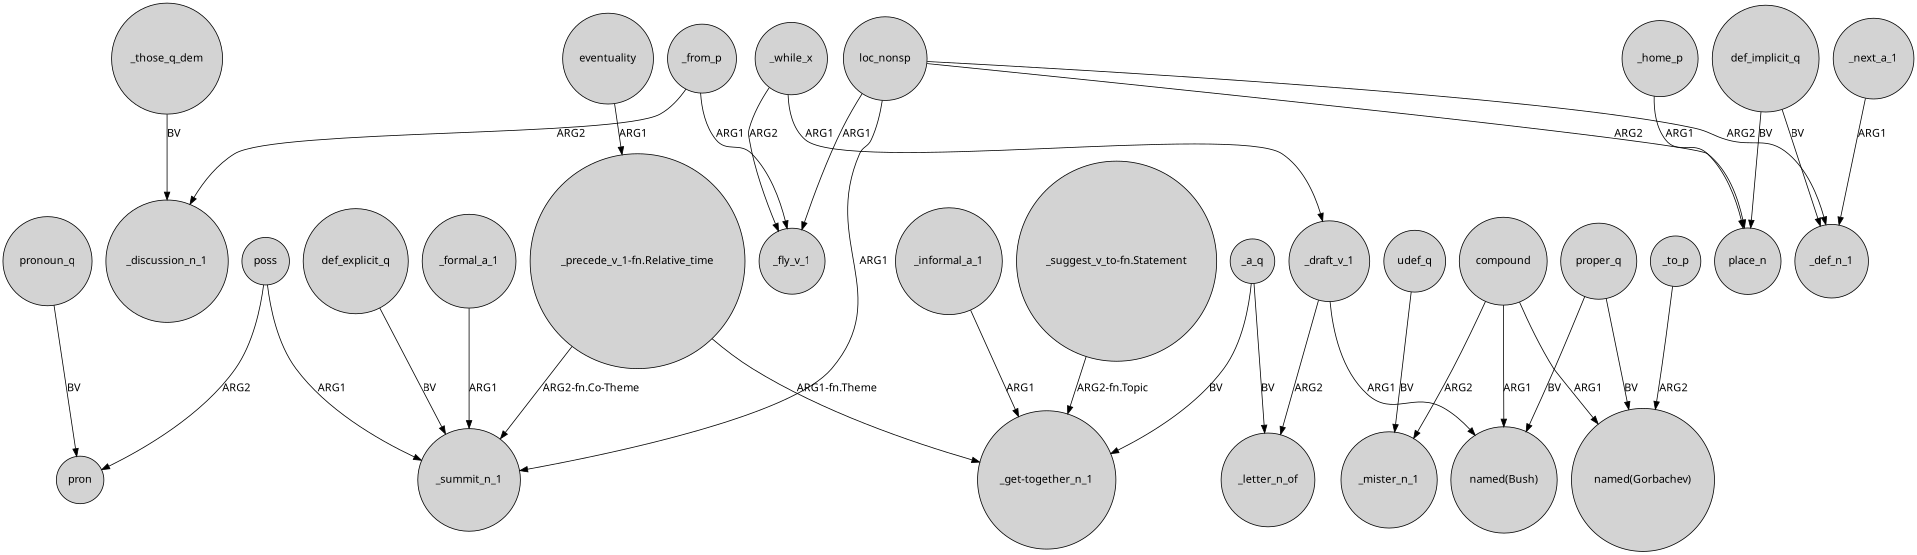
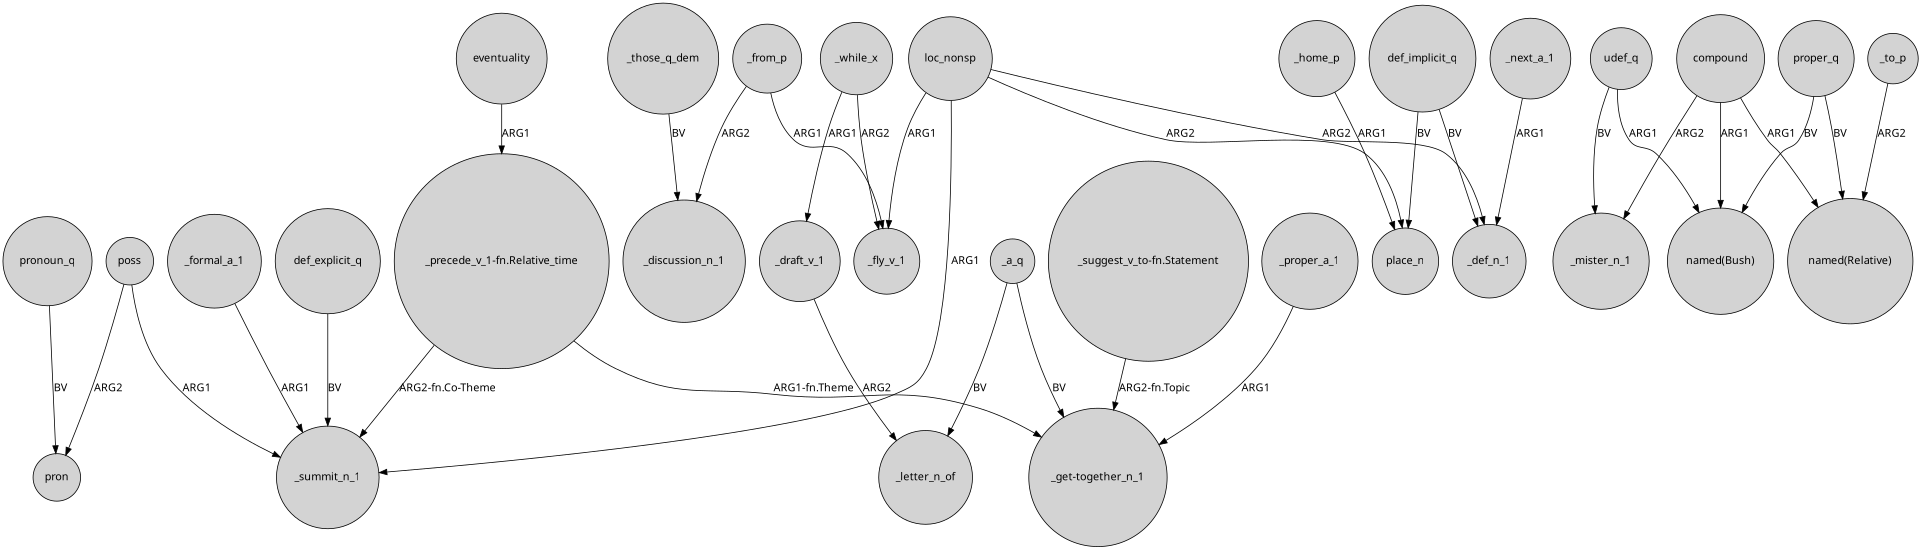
  digraph {
    fontname="Noto Sans"
    node [fontname="Noto Sans" shape=circle style=filled]
    edge [fontname="Noto Sans"]
    _while_x
    _fly_v_1
    _draft_v_1
    "named(Bush)"
    _letter_n_of
    poss
    pron
    _summit_n_1
    n9 [label=_def_n_1]
    def_implicit_q
    place_n
    def_explicit_q
    loc_nonsp
    compound
    _mister_n_1
-   "named(Gorbachev)"
+   "named(Gorbachev)" [label="named(Relative)"]
    udef_q
    eventuality
    "_precede_v_1-fn.Relative_time"
    "_get-together_n_1"
    _from_p
    _discussion_n_1
    _a_q
    _those_q_dem
    pronoun_q
    _formal_a_1
    _to_p
    _next_a_1
    "_suggest_v_to-fn.Statement"
    proper_q
-   _informal_a_1
+   _informal_a_1 [label=_proper_a_1]
    _home_p
    _while_x -> _fly_v_1 [label=ARG2]
    _while_x -> _draft_v_1 [label=ARG1]
-   _draft_v_1 -> "named(Bush)" [label=ARG1]
+   udef_q -> "named(Bush)" [label=ARG1]
    _draft_v_1 -> _letter_n_of [label=ARG2]
    poss -> pron [label=ARG2]
    poss -> _summit_n_1 [label=ARG1]
    def_implicit_q -> n9 [label=BV]
    def_implicit_q -> place_n [label=BV]
    def_explicit_q -> _summit_n_1 [label=BV]
    loc_nonsp -> _fly_v_1 [label=ARG1]
    loc_nonsp -> _summit_n_1 [label=ARG1]
    loc_nonsp -> n9 [label=ARG2]
    loc_nonsp -> place_n [label=ARG2]
    compound -> "named(Bush)" [label=ARG1]
    compound -> _mister_n_1 [label=ARG2]
    compound -> "named(Gorbachev)" [label=ARG1]
    udef_q -> _mister_n_1 [label=BV]
    eventuality -> "_precede_v_1-fn.Relative_time" [label=ARG1]
    "_precede_v_1-fn.Relative_time" -> _summit_n_1 [label="ARG2-fn.Co-Theme"]
    "_precede_v_1-fn.Relative_time" -> "_get-together_n_1" [label="ARG1-fn.Theme"]
    _from_p -> _fly_v_1 [label=ARG1]
    _from_p -> _discussion_n_1 [label=ARG2]
    _a_q -> _letter_n_of [label=BV]
    _a_q -> "_get-together_n_1" [label=BV]
    _those_q_dem -> _discussion_n_1 [label=BV]
    pronoun_q -> pron [label=BV]
    _formal_a_1 -> _summit_n_1 [label=ARG1]
    _to_p -> "named(Gorbachev)" [label=ARG2]
    _next_a_1 -> n9 [label=ARG1]
    "_suggest_v_to-fn.Statement" -> "_get-together_n_1" [label="ARG2-fn.Topic"]
    proper_q -> "named(Bush)" [label=BV]
    proper_q -> "named(Gorbachev)" [label=BV]
    _informal_a_1 -> "_get-together_n_1" [label=ARG1]
    _home_p -> place_n [label=ARG1]
  }
